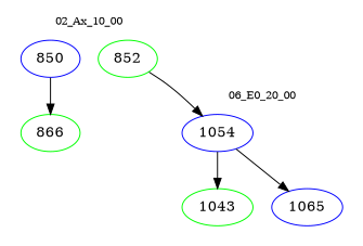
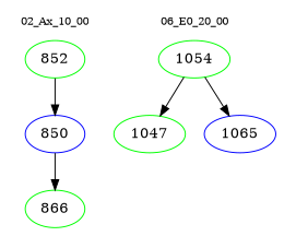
  digraph {
    node [color=green]
    edge [color=black]
    n1 [label=852]
    n2 [color=blue label=850]
    n3 [label=866]
-   n4 [color=blue label=1054]
-   n5 [label=1043]
+   n4 [label=1054]
+   n5 [label=1047]
    n6 [color=blue label=1065]
    subgraph cluster_1 {
      color=white
      fontsize=10
      label="02_Ax_10_00"
      n1
      n2
      n3
    }
    subgraph cluster_2 {
      color=white
      fontsize=10
      label="06_E0_20_00"
      n4
      n5
      n6
    }
-   n1 -> n4
+   n1 -> n2
    n2 -> n3
    n4 -> n5
    n4 -> n6
  }
